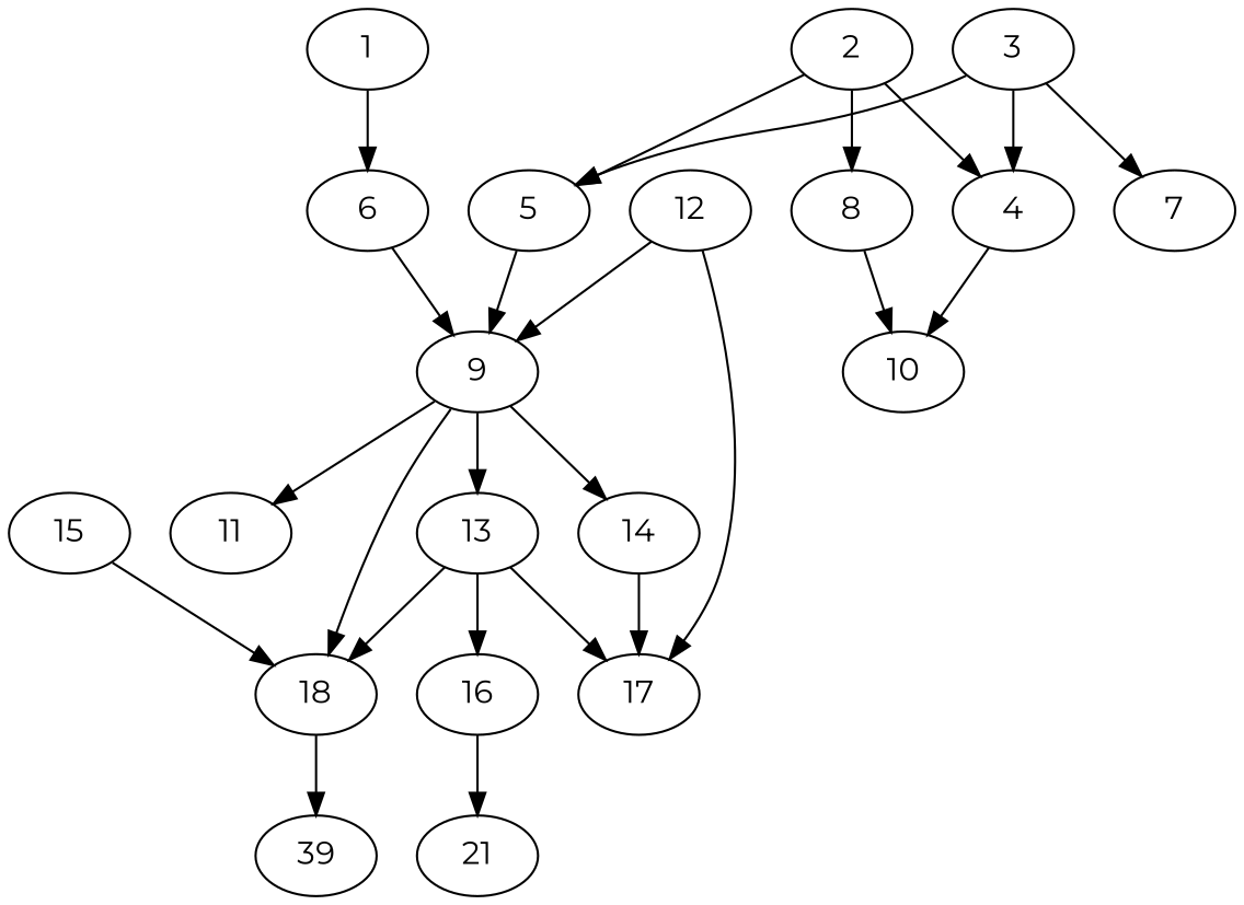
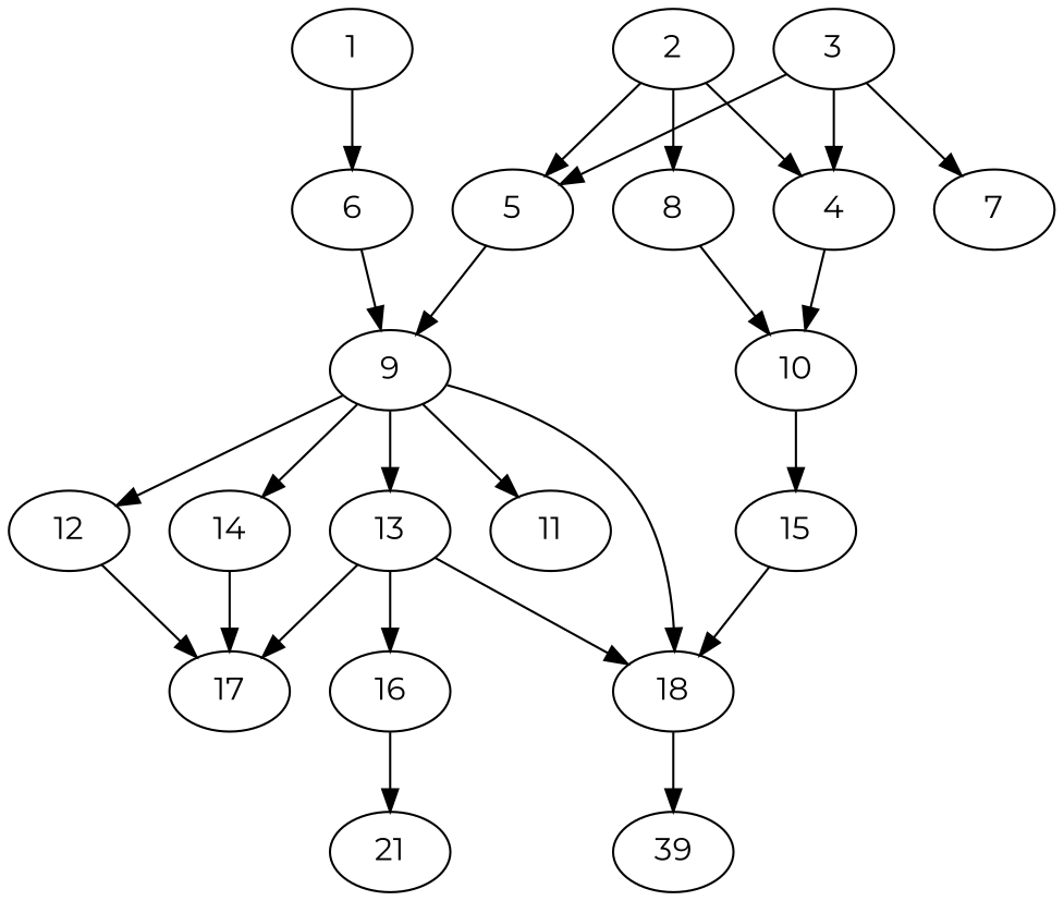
  digraph {
    fontname=Montserrat
    node [alpha=0.18 fontname=Montserrat]
    edge [fontname=Montserrat]
    1 [alpha=0.01 expect_size=8546257672880877]
    6 [alpha=0.10 expect_size=4559862407095010]
    9 [alpha=0.12 expect_size=40047487753861152]
    11 [expect_size=4525765100594692]
    12 [alpha=0.03 expect_size=13494574122706110]
    13 [alpha=0.02 expect_size=22736966139275184]
    14 [alpha=0.02 expect_size=1335930638306704883712]
    18 [expect_size=248842418863502000128]
    2 [alpha=0.13 expect_size=1437789079798007463936]
    4 [alpha=0.04 expect_size=377024792259603264]
    5 [alpha=0.16 expect_size=7626036248059842]
    8 [alpha=0.16 expect_size=1831943831482793984000]
    10 [alpha=0.09 expect_size=971602309094452480]
    15 [alpha=0.07 expect_size=849201648266522496]
    3 [alpha=0.08 expect_size=8118479285115948]
    7 [alpha=0.07 expect_size=470732939608940544]
    17 [alpha=0.17 expect_size=36462829234028544000]
    16 [alpha=0.09 expect_size=900386266022508756992]
    n19 [alpha=0.05 expect_size=817152725603921690624 label=21]
    n20 [expect_size=4083596533745075 label=39]
    1 -> 6
    6 -> 9
    9 -> 11
-   12 -> 9
+   9 -> 12
    9 -> 13
    9 -> 14
    9 -> 18
    12 -> 17
    13 -> 18
    13 -> 17
    13 -> 16
    14 -> 17
    18 -> n20
    2 -> 4
    2 -> 5
    2 -> 8
    4 -> 10
    5 -> 9
    8 -> 10
+   10 -> 15
    15 -> 18
    3 -> 4
    3 -> 5
    3 -> 7
    16 -> n19
  }
